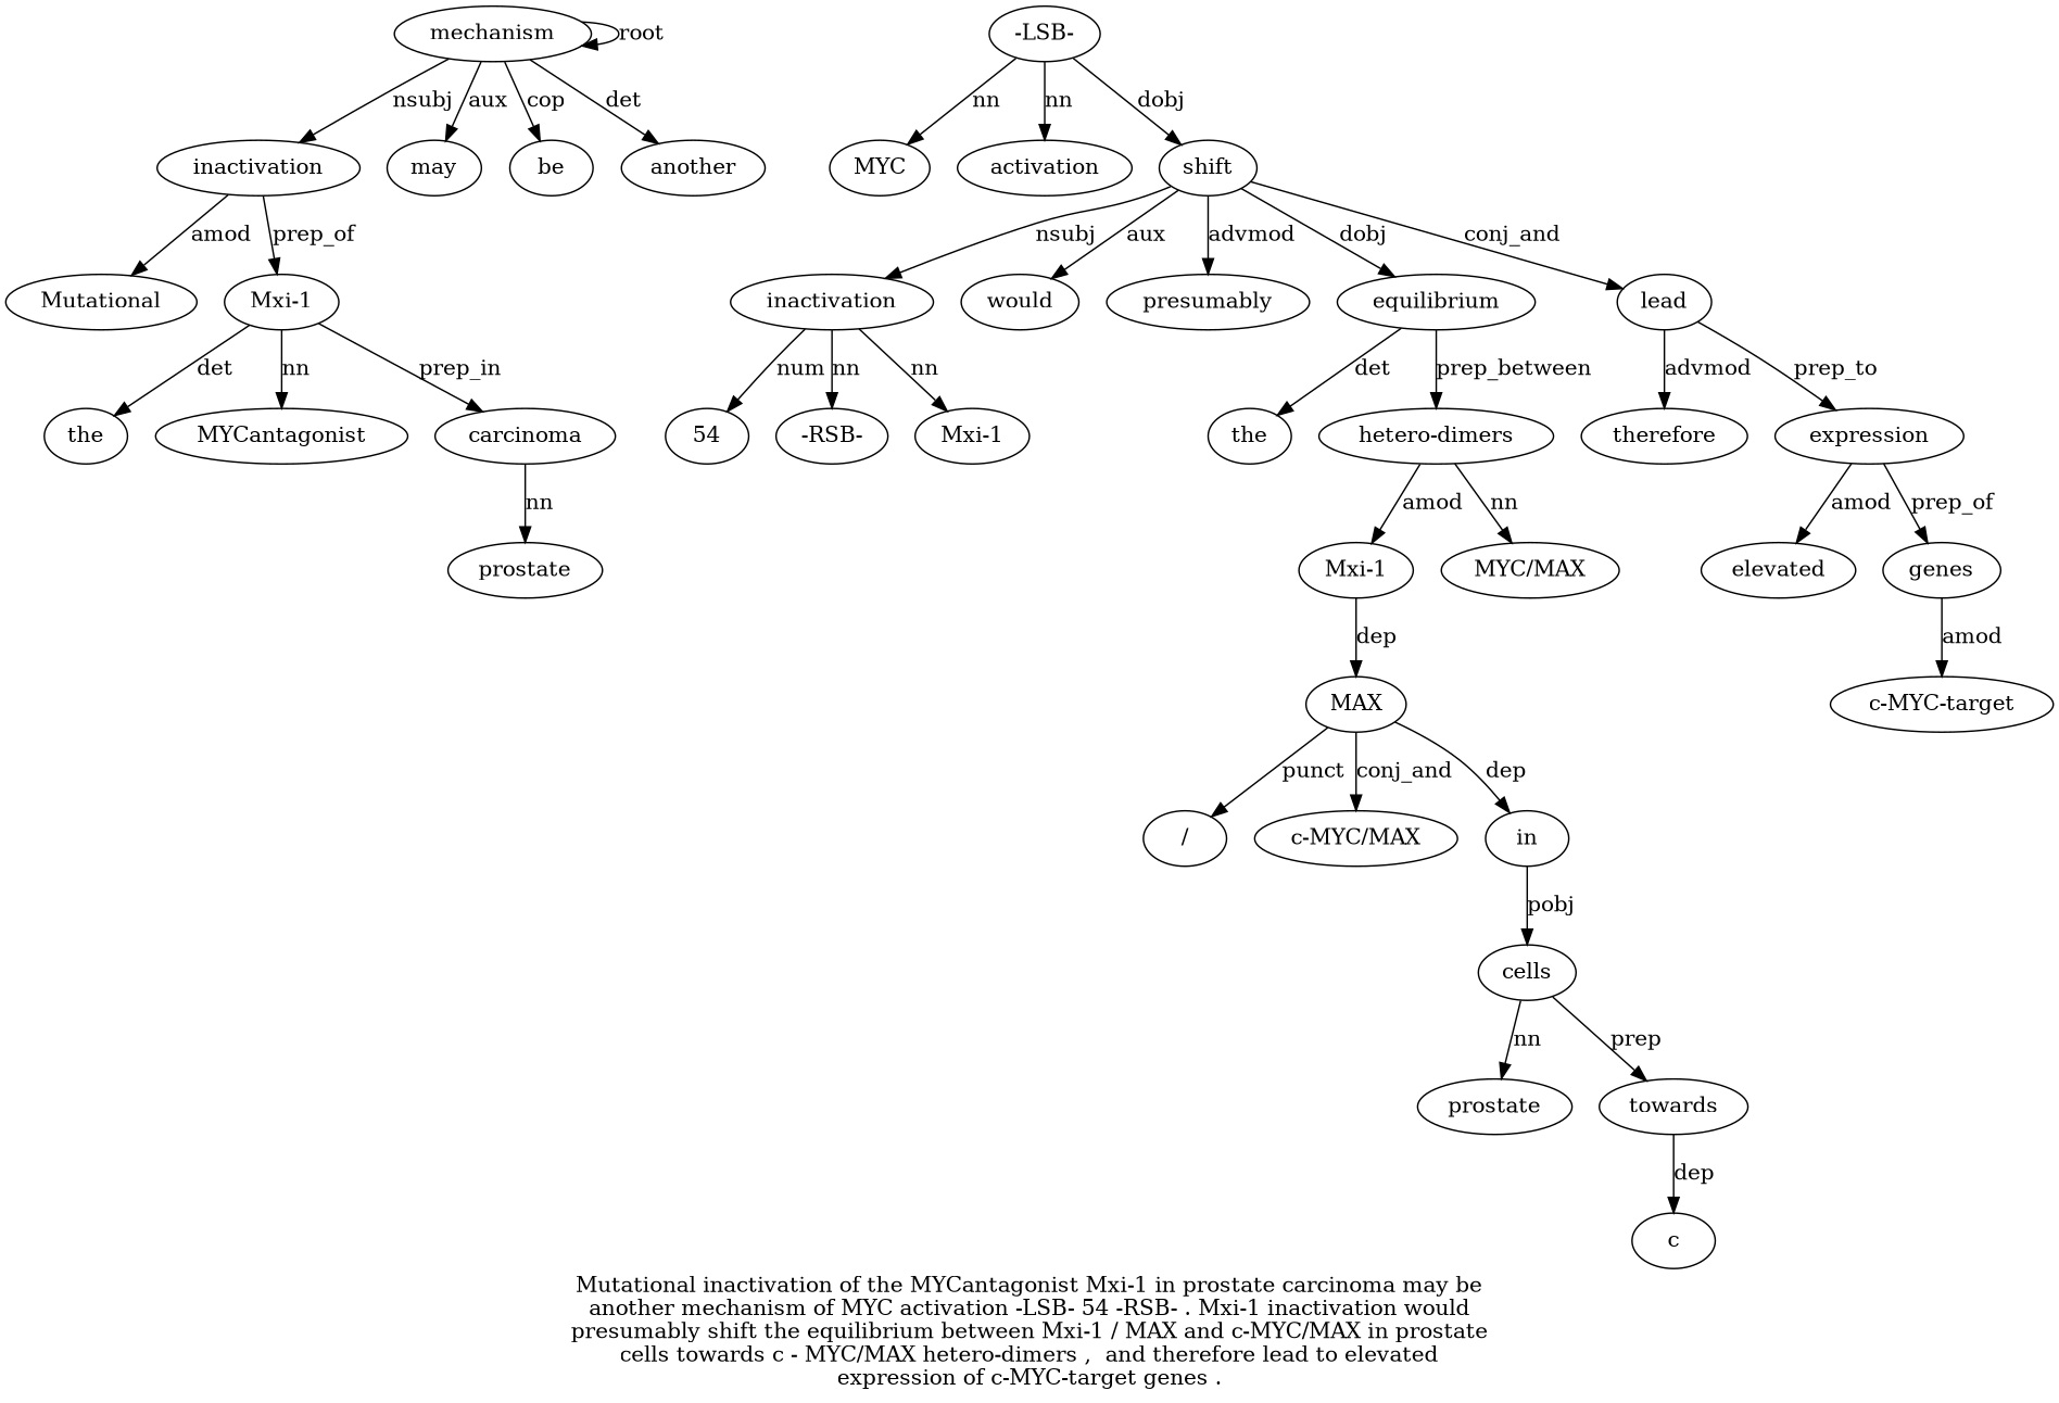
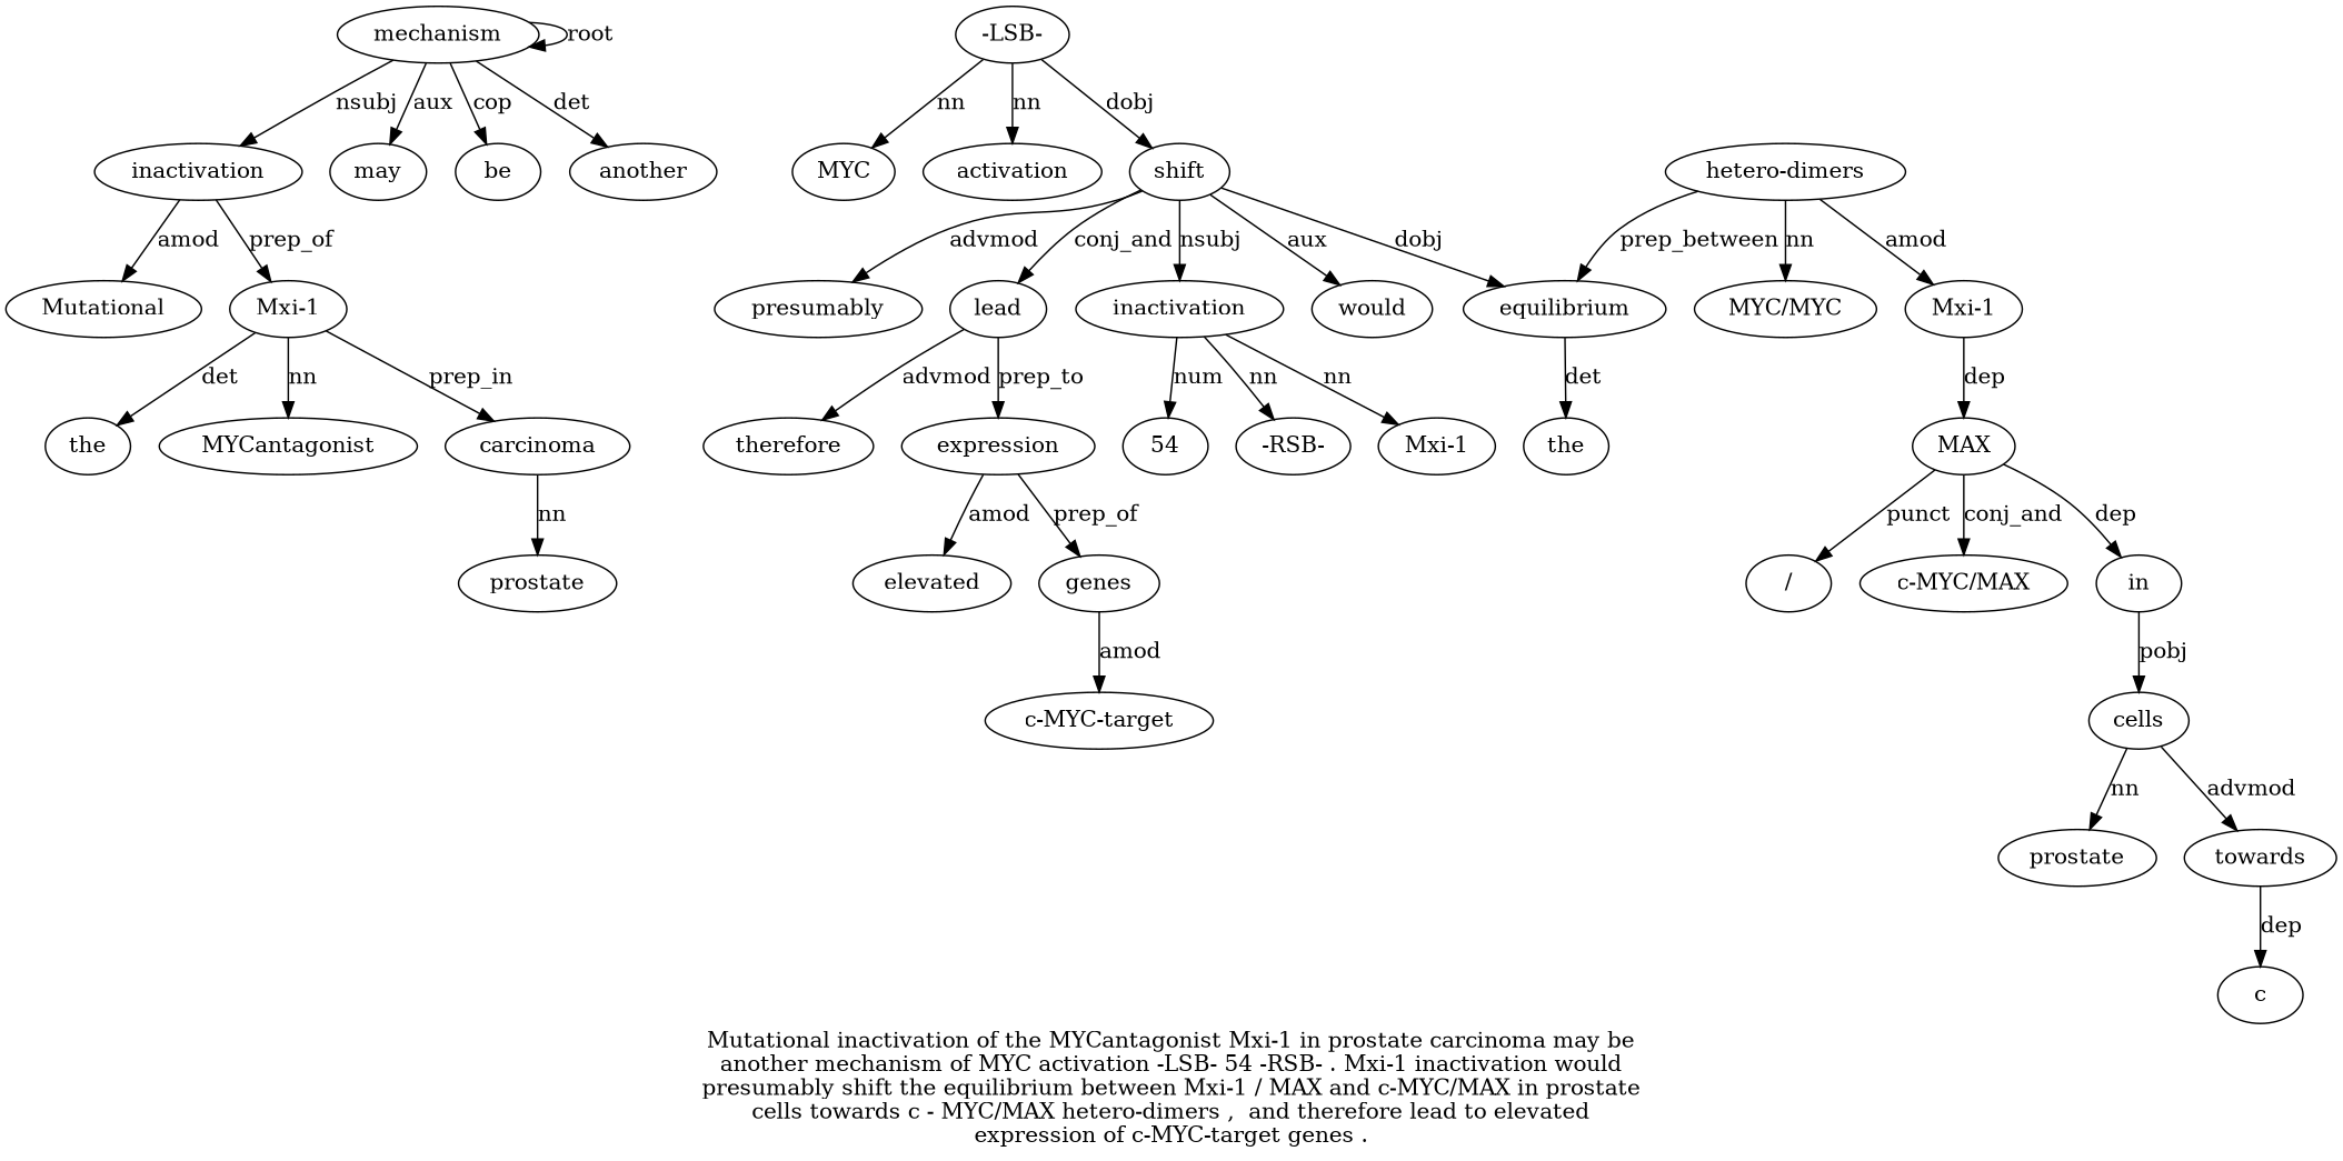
  digraph {
    label="Mutational inactivation of the MYCantagonist Mxi-1 in prostate carcinoma may be\nanother mechanism of MYC activation -LSB- 54 -RSB- . Mxi-1 inactivation would\npresumably shift the equilibrium between Mxi-1 / MAX and c-MYC/MAX in prostate\ncells towards c - MYC/MAX hetero-dimers ,  and therefore lead to elevated\nexpression of c-MYC-target genes ."
    node [fillcolor=white style=filled]
    n1 [label=inactivation]
    n2 [label=Mutational]
    n3 [label="Mxi-1"]
    n4 [label=the]
    n5 [label=MYCantagonist]
    n6 [label=carcinoma]
    n7 [label=mechanism]
    n8 [label=may]
    n9 [label=be]
    n10 [label=another]
    n11 [label="-LSB-"]
    n12 [label=MYC]
    n13 [label=activation]
    n14 [label=shift]
    n15 [label=prostate]
    n16 [label=inactivation]
    n17 [label=would]
    n18 [label=presumably]
    n19 [label=equilibrium]
    n20 [label=lead]
    n21 [label=54]
    n22 [label="-RSB-"]
    n23 [label="Mxi-1"]
    n24 [label=the]
    n25 [label="hetero-dimers"]
    n26 [label=therefore]
    n27 [label=expression]
    n28 [label="Mxi-1"]
-   n29 [label="MYC/MAX"]
+   n29 [label="MYC/MYC"]
    n30 [label=MAX]
    n31 [label="/"]
    n32 [label="c-MYC/MAX"]
    n33 [label=in]
    n34 [label=cells]
    n35 [label=prostate]
    n36 [label=towards]
    n37 [label=c]
    n38 [label=elevated]
    n39 [label=genes]
    n40 [label="c-MYC-target"]
    n1 -> n2 [label=amod]
    n1 -> n3 [label=prep_of]
    n3 -> n4 [label=det]
    n3 -> n5 [label=nn]
    n3 -> n6 [label=prep_in]
    n6 -> n15 [label=nn]
    n7 -> n1 [label=nsubj]
    n7 -> n7 [label=root]
    n7 -> n8 [label=aux]
    n7 -> n9 [label=cop]
    n7 -> n10 [label=det]
    n11 -> n12 [label=nn]
    n11 -> n13 [label=nn]
    n11 -> n14 [label=dobj]
    n14 -> n16 [label=nsubj]
    n14 -> n17 [label=aux]
    n14 -> n18 [label=advmod]
    n14 -> n19 [label=dobj]
    n14 -> n20 [label=conj_and]
    n16 -> n21 [label=num]
    n16 -> n22 [label=nn]
    n16 -> n23 [label=nn]
    n19 -> n24 [label=det]
-   n19 -> n25 [label=prep_between]
+   n25 -> n19 [label=prep_between]
    n20 -> n26 [label=advmod]
    n20 -> n27 [label=prep_to]
    n25 -> n28 [label=amod]
    n25 -> n29 [label=nn]
    n27 -> n38 [label=amod]
    n27 -> n39 [label=prep_of]
    n28 -> n30 [label=dep]
    n30 -> n31 [label=punct]
    n30 -> n32 [label=conj_and]
    n30 -> n33 [label=dep]
    n33 -> n34 [label=pobj]
    n34 -> n35 [label=nn]
-   n34 -> n36 [label=prep]
+   n34 -> n36 [label=advmod]
    n36 -> n37 [label=dep]
    n39 -> n40 [label=amod]
  }
